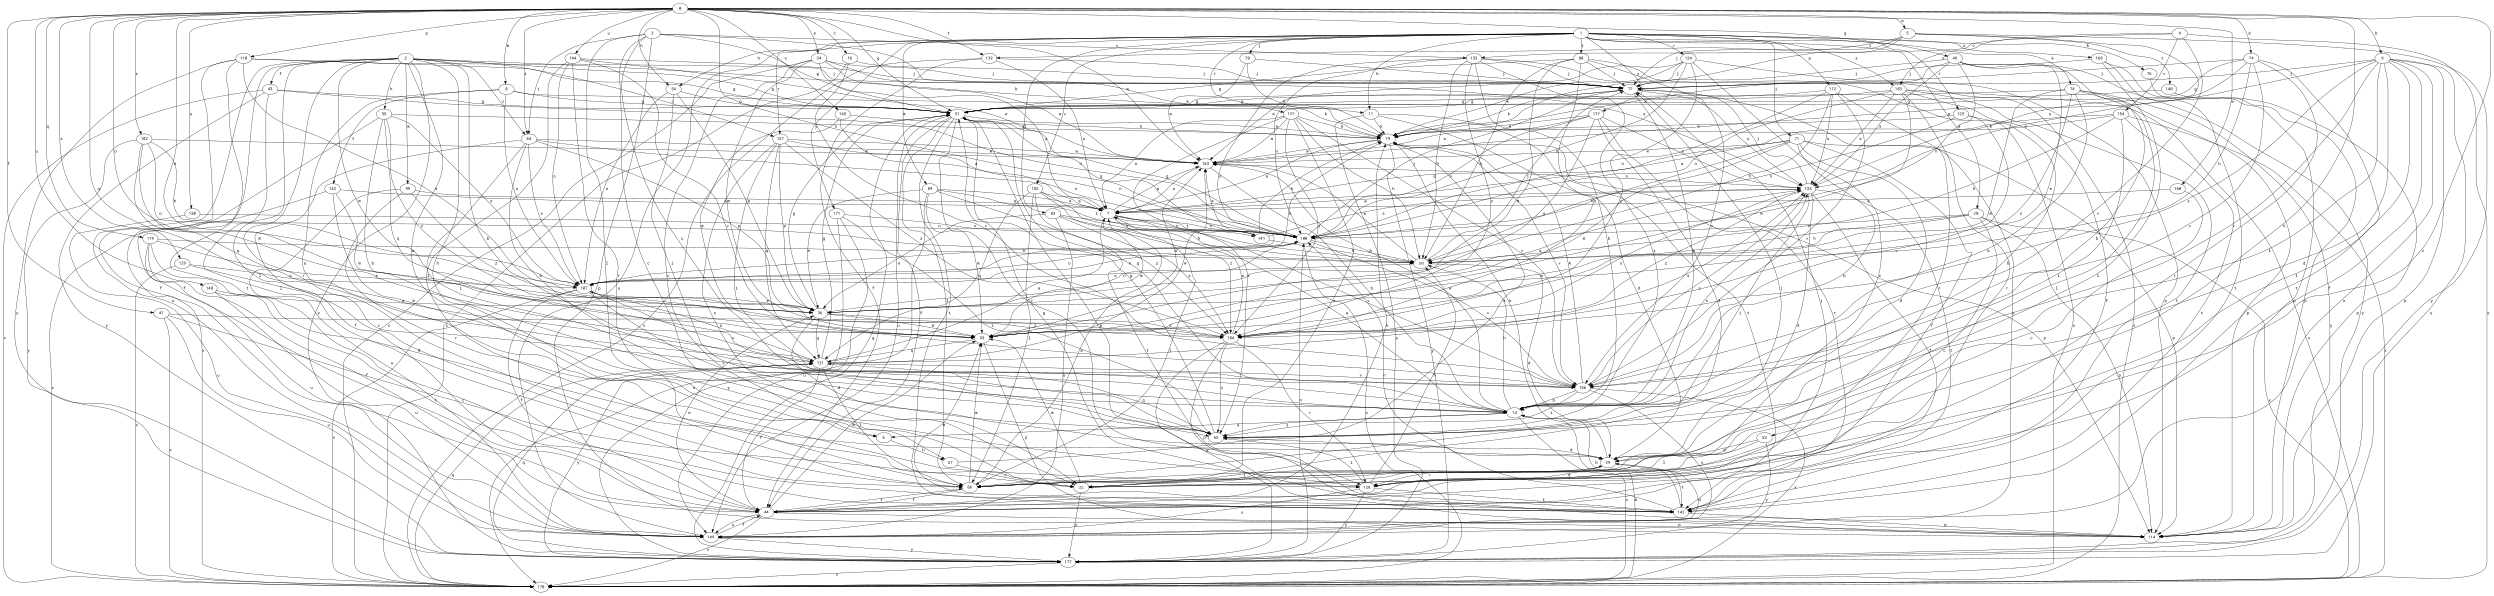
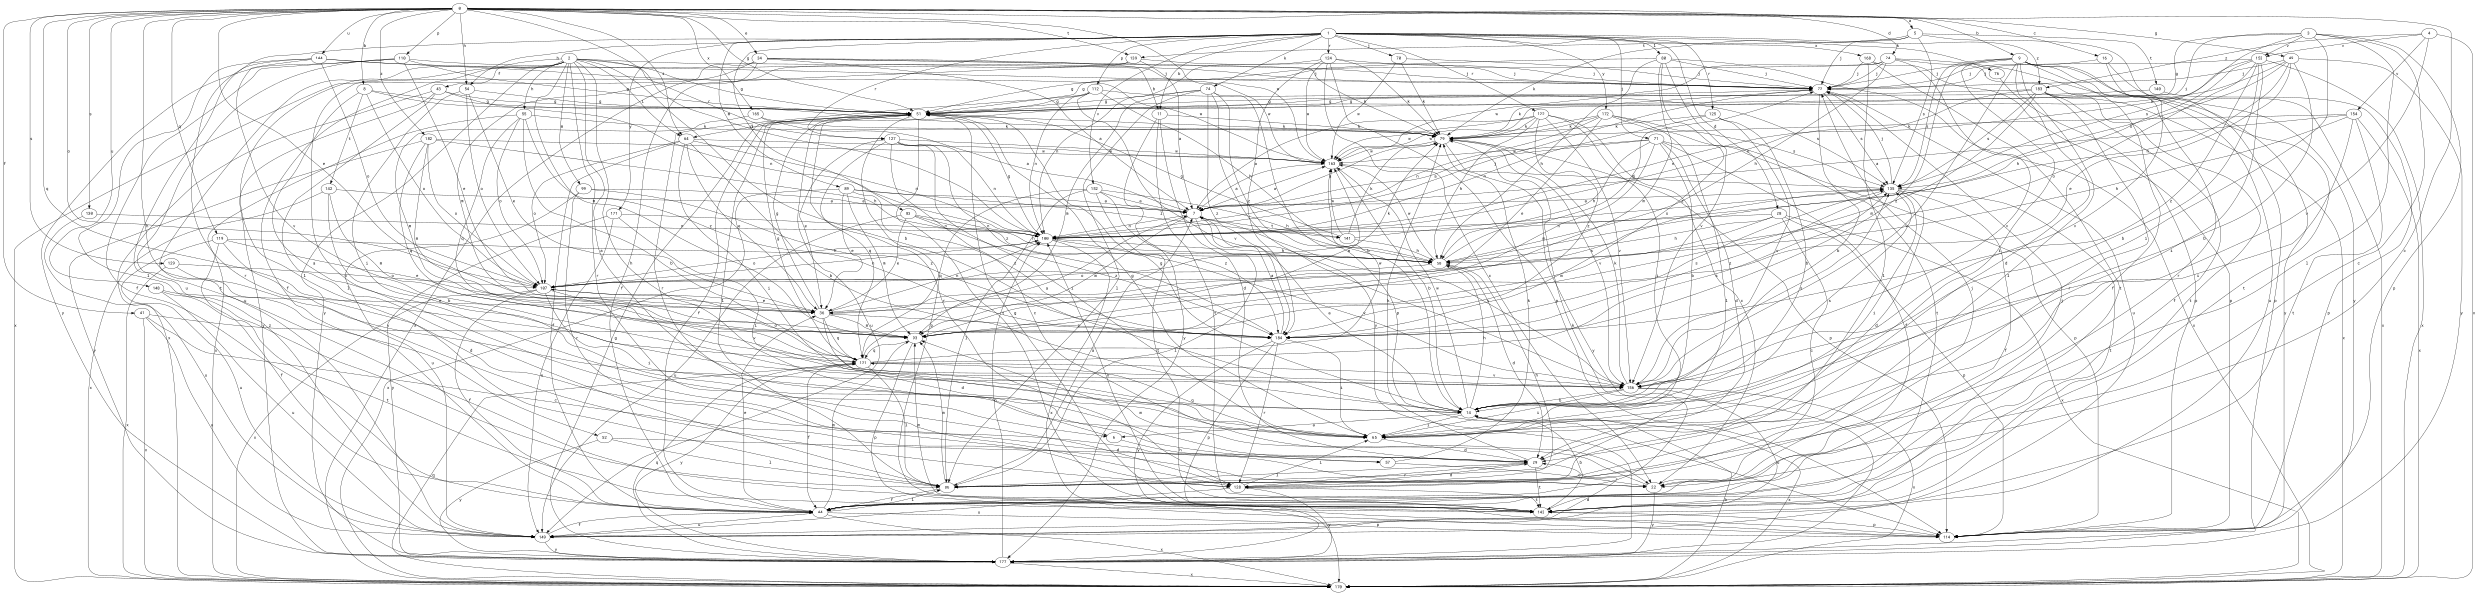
  strict digraph {
    fontname="Roboto Mono"
    node [fontname="Roboto Mono"]
    edge [fontname="Roboto Mono"]
    0
    5
    8
    9
    16
    22
    24
    34
    36
    41
    49
    51
    52
    54
    64
    100
    107
    110
    119
    121
    129
    130
    139
    144
    148
-   160
    163
    165
    182
    177
    135
    72
    79
    140
    6
    142
    149
    44
    86
    65
    114
    156
    29
    184
    170
    93
    128
    143
    58
    7
    14
    1
    11
    28
    70
    71
    74
    76
    80
    83
    89
    112
    122
    124
    125
    127
    152
    168
    171
    172
    183
    141
    2
    43
    55
    57
    n77 [label=99]
    3
    153
    4
    154
    0 -> 5 [label=a]
    0 -> 8 [label=b]
    0 -> 9 [label=b]
    0 -> 16 [label=c]
    0 -> 22 [label=c]
    0 -> 24 [label=d]
    0 -> 34 [label=e]
    0 -> 36 [label=e]
    0 -> 41 [label=f]
    0 -> 49 [label=g]
    0 -> 51 [label=g]
    0 -> 52 [label=h]
    0 -> 54 [label=h]
    0 -> 64 [label=i]
    0 -> 100 [label=n]
    0 -> 107 [label=o]
    0 -> 110 [label=p]
    0 -> 119 [label=q]
    0 -> 121 [label=q]
    0 -> 129 [label=s]
    0 -> 130 [label=s]
    0 -> 139 [label=t]
    0 -> 144 [label=u]
    0 -> 148 [label=u]
-   0 -> 160 [label=w]
    0 -> 163 [label=w]
    0 -> 165 [label=x]
    0 -> 182 [label=z]
    5 -> 139 [label=t]
    5 -> 177 [label=y]
    5 -> 135 [label=s]
    5 -> 72 [label=j]
    5 -> 79 [label=k]
    5 -> 140 [label=t]
    8 -> 51 [label=g]
    8 -> 107 [label=o]
    8 -> 79 [label=k]
    8 -> 6 [label=a]
    8 -> 142 [label=t]
    9 -> 177 [label=y]
    9 -> 135 [label=s]
    9 -> 72 [label=j]
    9 -> 149 [label=u]
    9 -> 44 [label=f]
    9 -> 86 [label=l]
    9 -> 65 [label=i]
    9 -> 114 [label=p]
    9 -> 156 [label=v]
    9 -> 29 [label=d]
    9 -> 184 [label=z]
    16 -> 72 [label=j]
    16 -> 156 [label=v]
    16 -> 170 [label=x]
    22 -> 177 [label=y]
    22 -> 72 [label=j]
    22 -> 93 [label=m]
    24 -> 51 [label=g]
    24 -> 163 [label=w]
    24 -> 72 [label=j]
    24 -> 156 [label=v]
    24 -> 128 [label=r]
    24 -> 143 [label=t]
    24 -> 58 [label=h]
    34 -> 22 [label=c]
    34 -> 163 [label=w]
    34 -> 72 [label=j]
    34 -> 79 [label=k]
    34 -> 170 [label=x]
    34 -> 93 [label=m]
    34 -> 7 [label=a]
    36 -> 51 [label=g]
    36 -> 100 [label=n]
    36 -> 121 [label=q]
    36 -> 135 [label=s]
    36 -> 29 [label=d]
    36 -> 184 [label=z]
    36 -> 93 [label=m]
    41 -> 22 [label=c]
    41 -> 149 [label=u]
    41 -> 184 [label=z]
    41 -> 170 [label=x]
    49 -> 36 [label=e]
    49 -> 100 [label=n]
    49 -> 177 [label=y]
    49 -> 135 [label=s]
    49 -> 72 [label=j]
    49 -> 79 [label=k]
    49 -> 14 [label=b]
    51 -> 79 [label=k]
    51 -> 149 [label=u]
    51 -> 44 [label=f]
    51 -> 86 [label=l]
    51 -> 114 [label=p]
    51 -> 128 [label=r]
    51 -> 143 [label=t]
    52 -> 177 [label=y]
    52 -> 86 [label=l]
    52 -> 29 [label=d]
    54 -> 36 [label=e]
    54 -> 51 [label=g]
    54 -> 107 [label=o]
    54 -> 65 [label=i]
    64 -> 36 [label=e]
    64 -> 100 [label=n]
    64 -> 107 [label=o]
    64 -> 163 [label=w]
    64 -> 44 [label=f]
    64 -> 65 [label=i]
    64 -> 14 [label=b]
    100 -> 51 [label=g]
    100 -> 107 [label=o]
    100 -> 72 [label=j]
    100 -> 156 [label=v]
    100 -> 170 [label=x]
    100 -> 58 [label=h]
    107 -> 36 [label=e]
    107 -> 100 [label=n]
    107 -> 79 [label=k]
    107 -> 44 [label=f]
    107 -> 65 [label=i]
    107 -> 156 [label=v]
    107 -> 170 [label=x]
    110 -> 36 [label=e]
    110 -> 51 [label=g]
    110 -> 177 [label=y]
    110 -> 72 [label=j]
    110 -> 44 [label=f]
    110 -> 143 [label=t]
    119 -> 36 [label=e]
    119 -> 149 [label=u]
    119 -> 44 [label=f]
    119 -> 29 [label=d]
    119 -> 58 [label=h]
    121 -> 51 [label=g]
    121 -> 107 [label=o]
    121 -> 163 [label=w]
    121 -> 177 [label=y]
    121 -> 135 [label=s]
    121 -> 44 [label=f]
    121 -> 86 [label=l]
    121 -> 156 [label=v]
    121 -> 7 [label=a]
    129 -> 107 [label=o]
    129 -> 156 [label=v]
    129 -> 170 [label=x]
    130 -> 100 [label=n]
    130 -> 149 [label=u]
    139 -> 72 [label=j]
    139 -> 44 [label=f]
    139 -> 170 [label=x]
    139 -> 7 [label=a]
    144 -> 107 [label=o]
    144 -> 163 [label=w]
    144 -> 72 [label=j]
    144 -> 86 [label=l]
    144 -> 156 [label=v]
    144 -> 128 [label=r]
    148 -> 36 [label=e]
    148 -> 149 [label=u]
    148 -> 143 [label=t]
-   160 -> 22 [label=c]
-   160 -> 7 [label=a]
    163 -> 135 [label=s]
    163 -> 7 [label=a]
    163 -> 14 [label=b]
    165 -> 79 [label=k]
    165 -> 93 [label=m]
    165 -> 7 [label=a]
    182 -> 107 [label=o]
    182 -> 121 [label=q]
    182 -> 163 [label=w]
    182 -> 177 [label=y]
    182 -> 93 [label=m]
    182 -> 58 [label=h]
    177 -> 51 [label=g]
    177 -> 100 [label=n]
    177 -> 121 [label=q]
    177 -> 170 [label=x]
    135 -> 72 [label=j]
    135 -> 44 [label=f]
    135 -> 65 [label=i]
    135 -> 29 [label=d]
    135 -> 184 [label=z]
    135 -> 143 [label=t]
    135 -> 7 [label=a]
    72 -> 51 [label=g]
    72 -> 135 [label=s]
    72 -> 79 [label=k]
    72 -> 149 [label=u]
    72 -> 14 [label=b]
    79 -> 163 [label=w]
    79 -> 177 [label=y]
    79 -> 114 [label=p]
    79 -> 156 [label=v]
    79 -> 7 [label=a]
    140 -> 51 [label=g]
    140 -> 114 [label=p]
    6 -> 57 [label=h]
    142 -> 170 [label=x]
    142 -> 93 [label=m]
    142 -> 7 [label=a]
    142 -> 14 [label=b]
    149 -> 177 [label=y]
    149 -> 44 [label=f]
    149 -> 29 [label=d]
    44 -> 36 [label=e]
    44 -> 72 [label=j]
    44 -> 79 [label=k]
    44 -> 149 [label=u]
    44 -> 86 [label=l]
    44 -> 114 [label=p]
    44 -> 170 [label=x]
    44 -> 93 [label=m]
    86 -> 44 [label=f]
    86 -> 93 [label=m]
    86 -> 7 [label=a]
    65 -> 51 [label=g]
    65 -> 121 [label=q]
    65 -> 29 [label=d]
    156 -> 135 [label=s]
    156 -> 79 [label=k]
    156 -> 149 [label=u]
    156 -> 65 [label=i]
    156 -> 170 [label=x]
    156 -> 14 [label=b]
    29 -> 79 [label=k]
    29 -> 86 [label=l]
    29 -> 128 [label=r]
    29 -> 143 [label=t]
    184 -> 177 [label=y]
    184 -> 135 [label=s]
    184 -> 65 [label=i]
    184 -> 114 [label=p]
    184 -> 128 [label=r]
    184 -> 7 [label=a]
    170 -> 121 [label=q]
    170 -> 14 [label=b]
    93 -> 121 [label=q]
    93 -> 163 [label=w]
    93 -> 114 [label=p]
    128 -> 177 [label=y]
    128 -> 149 [label=u]
    128 -> 65 [label=i]
    128 -> 29 [label=d]
    128 -> 143 [label=t]
    128 -> 58 [label=h]
    143 -> 51 [label=g]
    143 -> 100 [label=n]
    143 -> 114 [label=p]
    143 -> 93 [label=m]
    143 -> 14 [label=b]
    58 -> 107 [label=o]
    58 -> 163 [label=w]
    58 -> 72 [label=j]
    58 -> 29 [label=d]
    7 -> 100 [label=n]
    7 -> 163 [label=w]
    7 -> 86 [label=l]
    7 -> 156 [label=v]
    7 -> 93 [label=m]
    7 -> 141 [label=t]
    14 -> 51 [label=g]
    14 -> 163 [label=w]
    14 -> 135 [label=s]
    14 -> 6 [label=a]
    14 -> 65 [label=i]
    14 -> 170 [label=x]
    14 -> 58 [label=h]
    14 -> 7 [label=a]
    1 -> 54 [label=h]
    1 -> 149 [label=u]
    1 -> 11 [label=b]
    1 -> 28 [label=d]
    1 -> 70 [label=j]
    1 -> 71 [label=j]
    1 -> 74 [label=k]
    1 -> 76 [label=k]
    1 -> 80 [label=l]
    1 -> 83 [label=l]
    1 -> 89 [label=m]
    1 -> 112 [label=p]
    1 -> 122 [label=r]
    1 -> 124 [label=r]
    1 -> 125 [label=r]
    1 -> 127 [label=r]
    1 -> 152 [label=v]
    1 -> 168 [label=x]
    1 -> 171 [label=y]
    1 -> 172 [label=y]
    1 -> 183 [label=z]
    11 -> 177 [label=y]
    11 -> 79 [label=k]
    11 -> 29 [label=d]
    11 -> 143 [label=t]
    28 -> 22 [label=c]
    28 -> 100 [label=n]
    28 -> 114 [label=p]
    28 -> 170 [label=x]
    28 -> 93 [label=m]
    28 -> 58 [label=h]
    70 -> 163 [label=w]
    70 -> 72 [label=j]
    70 -> 79 [label=k]
    71 -> 163 [label=w]
    71 -> 44 [label=f]
    71 -> 114 [label=p]
    71 -> 29 [label=d]
    71 -> 93 [label=m]
    71 -> 58 [label=h]
    71 -> 7 [label=a]
    71 -> 14 [label=b]
    74 -> 51 [label=g]
    74 -> 177 [label=y]
    74 -> 86 [label=l]
    74 -> 114 [label=p]
    74 -> 184 [label=z]
    74 -> 93 [label=m]
    74 -> 14 [label=b]
    76 -> 114 [label=p]
    80 -> 51 [label=g]
    80 -> 72 [label=j]
    80 -> 156 [label=v]
    80 -> 184 [label=z]
    80 -> 170 [label=x]
    80 -> 93 [label=m]
    80 -> 58 [label=h]
    83 -> 36 [label=e]
    83 -> 100 [label=n]
    83 -> 149 [label=u]
    83 -> 184 [label=z]
    83 -> 58 [label=h]
    89 -> 36 [label=e]
    89 -> 184 [label=z]
    89 -> 170 [label=x]
    89 -> 93 [label=m]
    89 -> 7 [label=a]
    89 -> 141 [label=l]
    112 -> 51 [label=g]
    112 -> 100 [label=n]
    112 -> 135 [label=s]
    112 -> 156 [label=v]
    112 -> 128 [label=r]
    112 -> 58 [label=h]
    122 -> 22 [label=c]
    122 -> 163 [label=w]
    122 -> 79 [label=k]
    122 -> 65 [label=i]
    122 -> 156 [label=v]
    122 -> 184 [label=z]
    122 -> 58 [label=h]
    122 -> 7 [label=a]
    124 -> 22 [label=c]
    124 -> 100 [label=n]
    124 -> 163 [label=w]
    124 -> 72 [label=j]
    124 -> 79 [label=k]
    124 -> 114 [label=p]
    124 -> 184 [label=z]
    125 -> 100 [label=n]
    125 -> 79 [label=k]
    125 -> 156 [label=v]
    125 -> 14 [label=b]
    127 -> 22 [label=c]
    127 -> 36 [label=e]
    127 -> 100 [label=n]
    127 -> 121 [label=q]
    127 -> 163 [label=w]
    127 -> 65 [label=i]
    127 -> 184 [label=z]
    152 -> 121 [label=q]
    152 -> 86 [label=l]
    152 -> 184 [label=z]
    152 -> 143 [label=t]
    152 -> 58 [label=h]
    152 -> 7 [label=a]
    168 -> 72 [label=j]
    168 -> 86 [label=l]
    168 -> 114 [label=p]
    168 -> 143 [label=t]
    171 -> 100 [label=n]
    171 -> 177 [label=y]
    171 -> 149 [label=u]
    171 -> 65 [label=i]
    172 -> 36 [label=e]
    172 -> 100 [label=n]
    172 -> 163 [label=w]
    172 -> 135 [label=s]
    172 -> 79 [label=k]
    172 -> 86 [label=l]
    172 -> 143 [label=t]
    183 -> 51 [label=g]
    183 -> 100 [label=n]
    183 -> 135 [label=s]
    183 -> 44 [label=f]
    183 -> 170 [label=x]
    183 -> 93 [label=m]
    183 -> 128 [label=r]
    183 -> 143 [label=t]
    141 -> 51 [label=g]
    141 -> 163 [label=w]
    141 -> 135 [label=s]
    141 -> 79 [label=k]
    141 -> 58 [label=h]
    2 -> 51 [label=g]
    2 -> 64 [label=i]
    2 -> 177 [label=y]
    2 -> 6 [label=a]
    2 -> 149 [label=u]
    2 -> 44 [label=f]
    2 -> 86 [label=l]
    2 -> 93 [label=m]
    2 -> 128 [label=r]
    2 -> 14 [label=b]
    2 -> 11 [label=b]
    2 -> 127 [label=r]
    2 -> 43 [label=f]
    2 -> 55 [label=h]
    2 -> 57 [label=h]
    2 -> n77 [label=m]
    43 -> 51 [label=g]
    43 -> 100 [label=n]
    43 -> 177 [label=y]
    43 -> 86 [label=l]
    43 -> 170 [label=x]
    55 -> 107 [label=o]
    55 -> 121 [label=q]
    55 -> 79 [label=k]
    55 -> 184 [label=z]
    55 -> 170 [label=x]
    55 -> 14 [label=b]
    57 -> 22 [label=c]
    57 -> 79 [label=k]
    n77 -> 149 [label=u]
    n77 -> 184 [label=z]
    n77 -> 128 [label=r]
    n77 -> 7 [label=a]
    3 -> 22 [label=c]
    3 -> 51 [label=g]
    3 -> 64 [label=i]
    3 -> 135 [label=s]
    3 -> 86 [label=l]
    3 -> 65 [label=i]
    3 -> 114 [label=p]
    3 -> 153 [label=v]
    153 -> 100 [label=n]
    153 -> 107 [label=o]
    153 -> 72 [label=j]
    153 -> 65 [label=i]
    153 -> 184 [label=z]
    153 -> 170 [label=x]
    153 -> 58 [label=h]
    153 -> 14 [label=b]
    4 -> 156 [label=v]
    4 -> 170 [label=x]
    4 -> 183 [label=z]
    4 -> 153 [label=v]
    4 -> 154 [label=v]
    154 -> 79 [label=k]
    154 -> 65 [label=i]
    154 -> 170 [label=x]
    154 -> 143 [label=t]
    154 -> 58 [label=h]
    154 -> 7 [label=a]
  }
